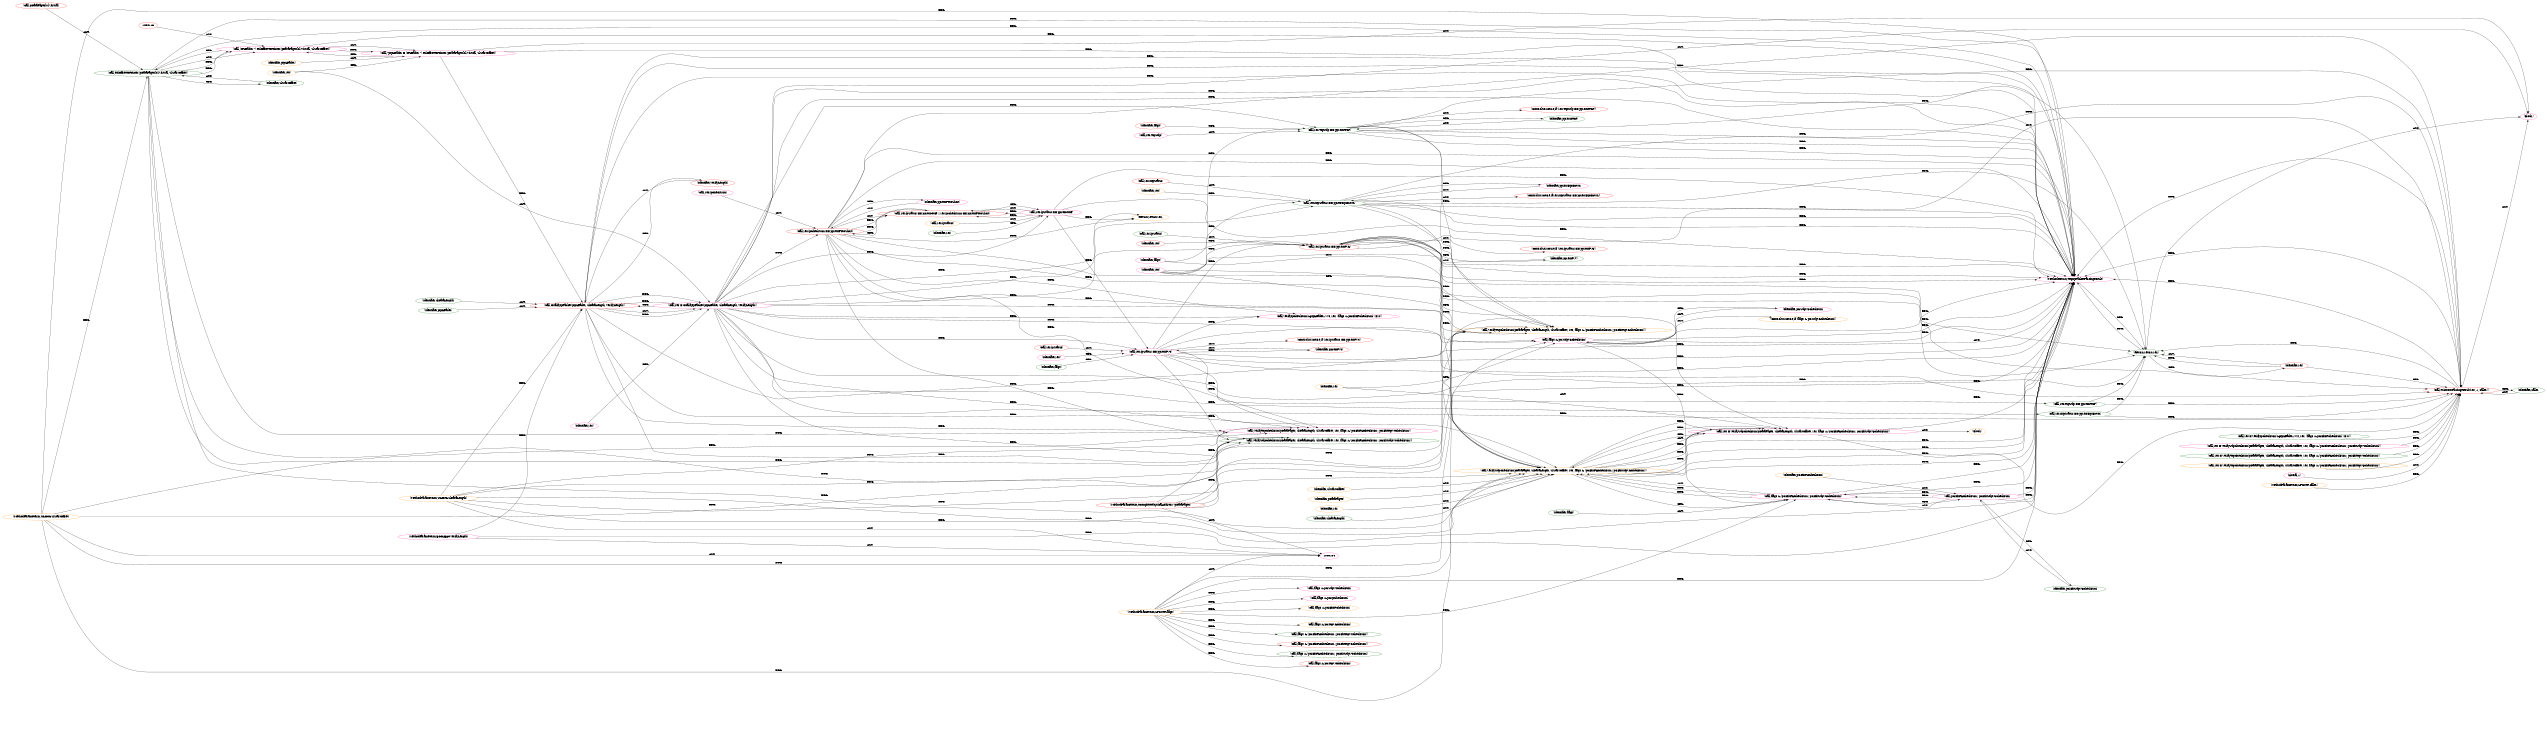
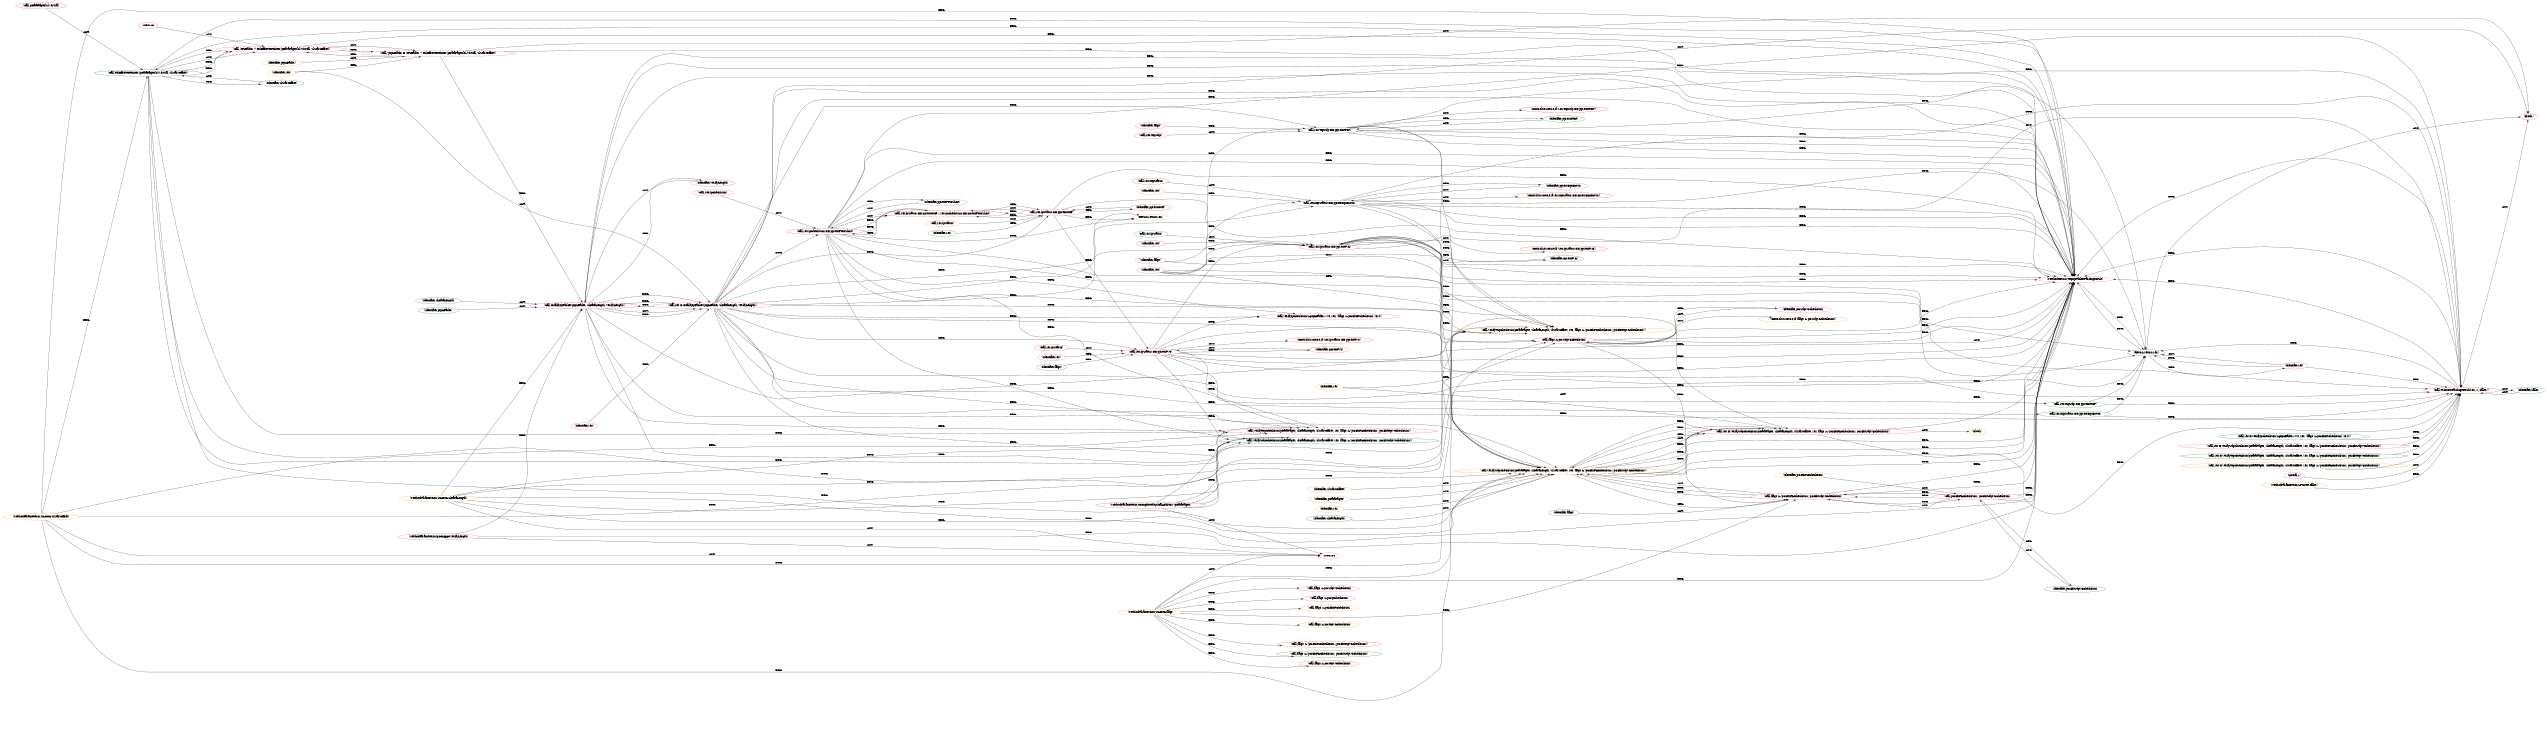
  digraph {
    fontname="DejaVu Serif"
    rankdir=LR
    node [color=deeppink fontname="DejaVu Serif"]
    edge [fontname="DejaVu Serif"]
    n1 [color=darkorange label="(Call,VerifyUdpChecksum(pDataPages, ulDataLength, ulStartOffset, res, flags & (pcrFixPHChecksum | pcrFixUdpV6Checksum)))"]
    n2 [label="(Call,flags & (pcrFixPHChecksum | pcrFixUdpV6Checksum))"]
    n3 [label="(Call,res = VerifyUdpChecksum(pDataPages, ulDataLength, ulStartOffset, res, flags & (pcrFixPHChecksum | pcrFixUdpV6Checksum)))"]
    n4 [label="(MethodReturn,tTcpIpPacketParsingResult)"]
    n5 [label="(Call,pcrFixPHChecksum | pcrFixUdpV6Checksum)"]
    n6 [color=red label="(Call,PrintOutParsingResult(res, 1, caller))"]
    n7 [color=darkorange label="(Block,)"]
    n8 [color=darkgreen label="(Return,return res;)"]
    n9 [color=red label="(MethodParameterIn,tCompletePhysicalAddress *pDataPages)"]
    n10 [color=darkorange label="(Call,VerifyTcpChecksum(pDataPages, ulDataLength, ulStartOffset, res, flags & (pcrFixPHChecksum | pcrFixTcpV6Checksum)))"]
    n11 [label="(Call,VerifyTcpChecksum(pDataPages, ulDataLength, ulStartOffset, res, flags & (pcrFixPHChecksum | pcrFixTcpV4Checksum)))"]
    n12 [color=darkgreen label="(Call,VerifyUdpChecksum(pDataPages, ulDataLength, ulStartOffset, res, flags & (pcrFixPHChecksum | pcrFixUdpV4Checksum)))"]
    1000104
    n14 [color=red label="(Call,QualifyIpPacket(pIpHeader, ulDataLength, verifyLength))"]
    n15 [label="(Call,res = QualifyIpPacket(pIpHeader, ulDataLength, verifyLength))"]
    n16 [color=red label="(Identifier,verifyLength)"]
    n17 [label="(Block,)"]
    n18 [color=darkgreen label="(Call,res.TcpUdp == ppresIsTCP)"]
    n19 [color=red label="(Call,res.ipCheckSum == ppresIPTooShort)"]
    n20 [color=darkgreen label="(Call,res.xxpStatus == ppresXxpKnown)"]
    n21 [color=red label="(Call,res.ipStatus == ppresIPV6)"]
    n22 [label="(Call,res.ipStatus == ppresIPV4)"]
    n23 [label="(Call,res.ipStatus == ppresNotIP)"]
    n24 [color=darkgreen label="(Call,res.xxpStatus == ppresXxpKnown)"]
    n25 [color=darkgreen label="(Call,res.TcpUdp == ppresIsTCP)"]
    n26 [color=darkorange label="(Return,return res;)"]
    n27 [label="(Call,VerifyIpChecksum(&pIpHeader->v4, res, (flags & pcrFixIPChecksum) != 0))"]
    n28 [label="(Call,*pIpHeader = (IPHeader *) RtlOffsetToPointer(pDataPages[0].Virtual, ulStartOffset))"]
    n29 [label="(Call,(IPHeader *) RtlOffsetToPointer(pDataPages[0].Virtual, ulStartOffset))"]
    n30 [color=darkgreen label="(Call,RtlOffsetToPointer(pDataPages[0].Virtual, ulStartOffset))"]
    n31 [color=darkgreen label="(Identifier,ulStartOffset)"]
    n32 [color=darkorange label="(MethodParameterIn,ULONG ulStartOffset)"]
    n33 [color=darkorange label="(MethodParameterIn,ULONG ulDataLength)"]
    n34 [label="(MethodParameterIn,BOOLEAN verifyLength)"]
    n35 [color=darkgreen label="(Identifier,ppresIsTCP)"]
    n36 [color=red label="(ControlStructure,if (res.TcpUdp == ppresIsTCP))"]
    n37 [color=red label="(Call,res.ipStatus == ppresNotIP || res.ipCheckSum == ppresIPTooShort)"]
    n38 [label="(Identifier,ppresIPTooShort)"]
    n39 [color=red label="(ControlStructure,if(res.xxpStatus == ppresXxpKnown))"]
    n40 [label="(Identifier,ppresXxpKnown)"]
-   n41 [color=darkgreen label="(Identifier,ppresIPV7)"]
+   n41 [color=darkgreen label="(Identifier,ppresIPV6)"]
    n42 [color=red label="(ControlStructure,if (res.ipStatus == ppresIPV6))"]
    n43 [color=red label="(Identifier,ppresIPV4)"]
    n44 [color=red label="(ControlStructure,if (res.ipStatus == ppresIPV4))"]
+   n45 [color=red label="(Identifier,ppresNotIP)"]
    n46 [color=darkgreen label="(Identifier,caller)"]
    n47 [color=red label="(Identifier,res)"]
    n48 [color=darkgreen label="(Identifier,pcrFixUdpV6Checksum)"]
    n49 [label="(Call,flags & pcrUdpV6Checksum)"]
    n50 [label="(Identifier,pcrUdpV6Checksum)"]
    n51 [color=darkorange label="(ControlStructure,if (flags & pcrUdpV6Checksum))"]
-   n52 [color=darkorange label="(MethodParameterIn,LPCSTR flags)"]
+   n52 [color=darkorange label="(MethodParameterIn,ULONG flags)"]
    n53 [label="(Call,flags & pcrIpChecksum)"]
    n54 [color=darkorange label="(Call,flags & pcrFixIPChecksum)"]
    n55 [color=darkorange label="(Call,flags & pcrTcpV6Checksum)"]
-   n56 [color=darkgreen label="(Call,flags & (pcrFixPHChecksum | pcrFixTcpV4Checksum))"]
    n57 [color=red label="(Call,flags & (pcrFixPHChecksum | pcrFixTcpV6Checksum))"]
    n58 [color=darkgreen label="(Call,flags & (pcrFixPHChecksum | pcrFixUdpV4Checksum))"]
    n59 [color=red label="(Call,flags & pcrTcpV4Checksum)"]
    n60 [label="(Call,flags & pcrUdpV4Checksum)"]
    n61 [color=darkgreen label="(Identifier,flags)"]
    n62 [color=darkorange label="(Identifier,res)"]
    n63 [color=red label="(Call,res.ipStatus)"]
    n64 [color=darkorange label="(Identifier,res)"]
    n65 [label="(Identifier,res)"]
    n66 [color=darkorange label="(Identifier,res)"]
    n67 [label="(Call,res.ipCheckSum)"]
    n68 [color=darkorange label="(Identifier,ulStartOffset)"]
    n69 [color=darkgreen label="(Call,res = VerifyIpChecksum(&pIpHeader->v4, res, (flags & pcrFixIPChecksum) != 0))"]
    n70 [label="(Call,res = VerifyUdpChecksum(pDataPages, ulDataLength, ulStartOffset, res, flags & (pcrFixPHChecksum | pcrFixUdpV4Checksum)))"]
    n71 [color=darkgreen label="(Call,res = VerifyTcpChecksum(pDataPages, ulDataLength, ulStartOffset, res, flags & (pcrFixPHChecksum | pcrFixTcpV4Checksum)))"]
    n72 [color=red label="(Identifier,flags)"]
    n73 [color=red label="(Identifier,res)"]
    n74 [color=darkorange label="(Call,res = VerifyTcpChecksum(pDataPages, ulDataLength, ulStartOffset, res, flags & (pcrFixPHChecksum | pcrFixTcpV6Checksum)))"]
    n75 [label="(Identifier,res)"]
    n76 [label="(Literal,1)"]
    n77 [color=darkgreen label="(Identifier,ulDataLength)"]
    n78 [color=darkorange label="(MethodParameterIn,LPCSTR caller)"]
    n79 [color=darkgreen label="(Identifier,pIpHeader)"]
    n80 [color=darkorange label="(Identifier,pDataPages)"]
    n81 [label="(Identifier,res)"]
    n82 [color=darkorange label="(Identifier,pcrFixPHChecksum)"]
    n83 [color=red label="(Call,res.xxpStatus)"]
    n84 [color=darkgreen label="(Identifier,flags)"]
    n85 [label="(Identifier,flags)"]
    n86 [label="(Call,res.TcpUdp)"]
    n87 [color=darkorange label="(Identifier,res)"]
    n88 [color=darkgreen label="(Identifier,ulDataLength)"]
    n89 [color=darkorange label="(Identifier,pIpHeader)"]
    n90 [color=darkgreen label="(Call,res.ipStatus)"]
    n91 [color=darkgreen label="(Identifier,res)"]
    n92 [color=darkorange label="(Call,res.ipStatus)"]
    n93 [color=red label="(Call,pDataPages[0].Virtual)"]
    1000116 [color=red]
    n1 -> n2 [label="CFG: "]
    n1 -> n3 [label="AST: "]
    n1 -> n3 [label="DDG: "]
    n1 -> n3 [label="DDG: "]
    n1 -> n3 [label="DDG: "]
    n1 -> n3 [label="DDG: "]
    n1 -> n3 [label="DDG: "]
    n1 -> n4 [label="DDG: "]
    n1 -> n4 [label="DDG: "]
    n1 -> n4 [label="DDG: "]
    n1 -> n4 [label="DDG: "]
    n2 -> n1 [label="AST: "]
    n2 -> n1 [label="DDG: "]
    n2 -> n1 [label="DDG: "]
    n2 -> n4 [label="DDG: "]
    n2 -> n4 [label="DDG: "]
    n2 -> n5 [label="CFG: "]
    n3 -> n1 [label="CFG: "]
    n3 -> n4 [label="DDG: "]
    n3 -> n6 [label="DDG: "]
    n3 -> n7 [label="AST: "]
    n4 -> n8 [label="CFG: "]
    n5 -> n2 [label="AST: "]
    n5 -> n2 [label="DDG: "]
    n5 -> n2 [label="DDG: "]
    n5 -> n4 [label="DDG: "]
    n5 -> n4 [label="DDG: "]
    n5 -> n48 [label="CFG: "]
    n6 -> n4 [label="DDG: "]
    n6 -> n4 [label="DDG: "]
    n6 -> n4 [label="DDG: "]
    n6 -> n8 [label="DDG: "]
    n6 -> n17 [label="AST: "]
-   n6 -> n46 [label="CFG: "]
+   n6 -> n46 [label="AST: "]
    n8 -> n4 [label="DDG: "]
    n8 -> n17 [label="AST: "]
    n8 -> n47 [label="CFG: "]
    n9 -> n1 [label="DDG: "]
    n9 -> n4 [label="DDG: "]
    n9 -> n10 [label="DDG: "]
    n9 -> n11 [label="DDG: "]
    n9 -> n12 [label="DDG: "]
    n9 -> 1000104 [label="AST: "]
    n14 -> n1 [label="DDG: "]
    n14 -> n4 [label="DDG: "]
    n14 -> n4 [label="DDG: "]
    n14 -> n4 [label="DDG: "]
    n14 -> n10 [label="DDG: "]
    n14 -> n11 [label="DDG: "]
    n14 -> n12 [label="DDG: "]
    n14 -> n15 [label="AST: "]
    n14 -> n15 [label="DDG: "]
    n14 -> n15 [label="DDG: "]
    n14 -> n15 [label="DDG: "]
    n14 -> n16 [label="CFG: "]
    n15 -> n1 [label="DDG: "]
    n15 -> n4 [label="DDG: "]
    n15 -> n4 [label="DDG: "]
    n15 -> n6 [label="DDG: "]
    n15 -> n10 [label="DDG: "]
    n15 -> n11 [label="DDG: "]
    n15 -> n12 [label="DDG: "]
    n15 -> n14 [label="CFG: "]
    n15 -> n17 [label="AST: "]
    n15 -> n18 [label="DDG: "]
    n15 -> n19 [label="DDG: "]
    n15 -> n20 [label="DDG: "]
    n15 -> n21 [label="DDG: "]
    n15 -> n22 [label="DDG: "]
    n15 -> n23 [label="DDG: "]
    n15 -> n24 [label="DDG: "]
    n15 -> n25 [label="DDG: "]
    n15 -> n26 [label="DDG: "]
    n15 -> n27 [label="DDG: "]
    n16 -> n14 [label="AST: "]
    n18 -> n1 [label="DDG: "]
    n18 -> n4 [label="DDG: "]
    n18 -> n4 [label="DDG: "]
    n18 -> n4 [label="DDG: "]
    n18 -> n6 [label="DDG: "]
    n18 -> n8 [label="DDG: "]
    n18 -> n10 [label="DDG: "]
    n18 -> n35 [label="CFG: "]
    n18 -> n36 [label="AST: "]
    n19 -> n1 [label="DDG: "]
    n19 -> n4 [label="DDG: "]
    n19 -> n4 [label="DDG: "]
    n19 -> n6 [label="DDG: "]
    n19 -> n8 [label="DDG: "]
    n19 -> n10 [label="DDG: "]
    n19 -> n11 [label="DDG: "]
    n19 -> n12 [label="DDG: "]
    n19 -> n26 [label="DDG: "]
    n19 -> n27 [label="DDG: "]
    n19 -> n37 [label="AST: "]
    n19 -> n37 [label="DDG: "]
    n19 -> n37 [label="DDG: "]
    n19 -> n38 [label="CFG: "]
    n20 -> n1 [label="DDG: "]
    n20 -> n4 [label="DDG: "]
    n20 -> n4 [label="DDG: "]
    n20 -> n4 [label="DDG: "]
    n20 -> n6 [label="DDG: "]
    n20 -> n8 [label="DDG: "]
    n20 -> n10 [label="DDG: "]
    n20 -> n39 [label="AST: "]
    n20 -> n40 [label="CFG: "]
    n21 -> n1 [label="DDG: "]
    n21 -> n4 [label="DDG: "]
    n21 -> n4 [label="DDG: "]
    n21 -> n4 [label="DDG: "]
    n21 -> n6 [label="AST: "]
    n21 -> n8 [label="DDG: "]
    n21 -> n10 [label="DDG: "]
    n21 -> n41 [label="CFG: "]
    n21 -> n42 [label="AST: "]
    n22 -> n4 [label="DDG: "]
    n22 -> n4 [label="DDG: "]
    n22 -> n4 [label="DDG: "]
    n22 -> n6 [label="DDG: "]
    n22 -> n8 [label="DDG: "]
    n22 -> n11 [label="DDG: "]
    n22 -> n12 [label="DDG: "]
    n22 -> n21 [label="DDG: "]
    n22 -> n27 [label="DDG: "]
    n22 -> n43 [label="CFG: "]
    n22 -> n44 [label="AST: "]
    n23 -> n4 [label="DDG: "]
    n23 -> n4 [label="DDG: "]
    n23 -> n22 [label="DDG: "]
    n23 -> n26 [label="DDG: "]
    n23 -> n37 [label="AST: "]
    n23 -> n37 [label="DDG: "]
    n23 -> n37 [label="DDG: "]
+   n23 -> n45 [label="CFG: "]
    n24 -> n6 [label="DDG: "]
    n24 -> n8 [label="DDG: "]
    n25 -> n6 [label="DDG: "]
    n25 -> n8 [label="DDG: "]
    n28 -> n4 [label="DDG: "]
    n28 -> n14 [label="DDG: "]
    n28 -> n17 [label="AST: "]
    n28 -> n29 [label="CFG: "]
    n29 -> n4 [label="DDG: "]
    n29 -> n28 [label="AST: "]
    n29 -> n28 [label="DDG: "]
    n29 -> n30 [label="CFG: "]
    n30 -> n1 [label="DDG: "]
    n30 -> n4 [label="DDG: "]
    n30 -> n4 [label="DDG: "]
    n30 -> n10 [label="DDG: "]
    n30 -> n11 [label="DDG: "]
    n30 -> n12 [label="DDG: "]
    n30 -> n29 [label="AST: "]
    n30 -> n29 [label="DDG: "]
    n30 -> n29 [label="DDG: "]
    n30 -> n31 [label="CFG: "]
    n31 -> n30 [label="AST: "]
    n32 -> n1 [label="DDG: "]
    n32 -> n4 [label="DDG: "]
    n32 -> n10 [label="DDG: "]
    n32 -> n11 [label="DDG: "]
    n32 -> n12 [label="DDG: "]
    n32 -> 1000104 [label="AST: "]
    n32 -> n30 [label="DDG: "]
    n33 -> n1 [label="DDG: "]
    n33 -> n4 [label="DDG: "]
    n33 -> n10 [label="DDG: "]
    n33 -> n11 [label="DDG: "]
    n33 -> n12 [label="DDG: "]
    n33 -> 1000104 [label="AST: "]
    n33 -> n14 [label="DDG: "]
    n34 -> n4 [label="DDG: "]
    n34 -> 1000104 [label="AST: "]
    n34 -> n14 [label="DDG: "]
    n35 -> n18 [label="AST: "]
    n37 -> n19 [label="CFG: "]
    n37 -> n23 [label="CFG: "]
    n38 -> n19 [label="AST: "]
    n40 -> n20 [label="AST: "]
    n41 -> n21 [label="AST: "]
    n43 -> n22 [label="AST: "]
+   n45 -> n23 [label="AST: "]
    n46 -> n6 [label="AST: "]
    n47 -> n6 [label="CFG: "]
    n47 -> n8 [label="AST: "]
    n47 -> n8 [label="DDG: "]
    n48 -> n5 [label="AST: "]
    n49 -> n2 [label="DDG: "]
    n49 -> n4 [label="DDG: "]
    n49 -> n4 [label="DDG: "]
    n49 -> n4 [label="DDG: "]
    n49 -> n50 [label="CFG: "]
    n49 -> n51 [label="AST: "]
    n50 -> n49 [label="AST: "]
    n52 -> n2 [label="DDG: "]
    n52 -> n4 [label="DDG: "]
    n52 -> 1000104 [label="AST: "]
    n52 -> n49 [label="DDG: "]
    n52 -> n53 [label="DDG: "]
    n52 -> n54 [label="DDG: "]
    n52 -> n55 [label="DDG: "]
-   n52 -> n56 [label="DDG: "]
    n52 -> n57 [label="DDG: "]
    n52 -> n58 [label="DDG: "]
    n52 -> n59 [label="DDG: "]
    n52 -> n60 [label="DDG: "]
    n61 -> n22 [label="CFG: "]
    n62 -> n15 [label="AST: "]
    n62 -> n28 [label="CFG: "]
    n63 -> n22 [label="AST: "]
    n64 -> n20 [label="CFG: "]
    n65 -> n3 [label="CFG: "]
    n65 -> n6 [label="AST: "]
    n65 -> n20 [label="CFG: "]
    n65 -> n21 [label="CFG: "]
    n65 -> n49 [label="CFG: "]
    n66 -> n3 [label="AST: "]
    n66 -> n49 [label="CFG: "]
    n67 -> n19 [label="AST: "]
    n68 -> n1 [label="AST: "]
    n69 -> n6 [label="DDG: "]
    n70 -> n6 [label="DDG: "]
    n71 -> n6 [label="DDG: "]
    n72 -> n18 [label="CFG: "]
    n73 -> n21 [label="CFG: "]
    n74 -> n6 [label="DDG: "]
    n75 -> n22 [label="CFG: "]
    n76 -> n6 [label="AST: "]
    n77 -> n14 [label="AST: "]
    n78 -> n6 [label="DDG: "]
    n79 -> n14 [label="AST: "]
    n80 -> n1 [label="AST: "]
    n81 -> n15 [label="CFG: "]
    n82 -> n5 [label="AST: "]
    n83 -> n20 [label="AST: "]
    n84 -> n2 [label="AST: "]
    n85 -> n18 [label="CFG: "]
    n85 -> n49 [label="AST: "]
    n86 -> n18 [label="AST: "]
    n87 -> n1 [label="AST: "]
    n88 -> n1 [label="AST: "]
    n89 -> n28 [label="AST: "]
    n90 -> n21 [label="AST: "]
    n91 -> n23 [label="CFG: "]
    n92 -> n23 [label="AST: "]
    n93 -> n30 [label="AST: "]
    1000116 -> n29 [label="AST: "]
  }
